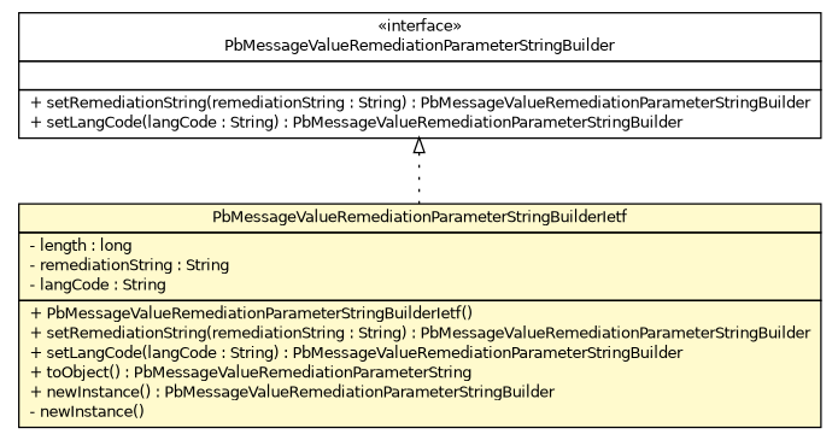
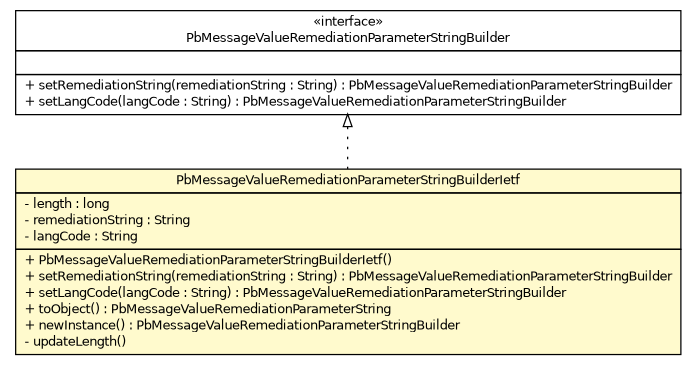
  digraph {
    nodesep=0.25
    ranksep=0.5
    node [fontcolor=black fontname=Helvetica fontsize=10.0 shape=plaintext]
    n1 [label=<<table title="org.ietf.nea.pb.message.util.PbMessageValueRemediationParameterStringBuilder" border="0" cellborder="1" cellspacing="0" cellpadding="2" port="p" href="./PbMessageValueRemediationParameterStringBuilder.html"> 		<tr><td><table border="0" cellspacing="0" cellpadding="1"> <tr><td align="center" balign="center"> &#171;interface&#187; </td></tr> <tr><td align="center" balign="center"> PbMessageValueRemediationParameterStringBuilder </td></tr> 		</table></td></tr> 		<tr><td><table border="0" cellspacing="0" cellpadding="1"> <tr><td align="left" balign="left">  </td></tr> 		</table></td></tr> 		<tr><td><table border="0" cellspacing="0" cellpadding="1"> <tr><td align="left" balign="left"> + setRemediationString(remediationString : String) : PbMessageValueRemediationParameterStringBuilder </td></tr> <tr><td align="left" balign="left"> + setLangCode(langCode : String) : PbMessageValueRemediationParameterStringBuilder </td></tr> 		</table></td></tr> 		</table>>]
-   n2 [label=<<table title="org.ietf.nea.pb.message.util.PbMessageValueRemediationParameterStringBuilderIetf" border="0" cellborder="1" cellspacing="0" cellpadding="2" port="p" bgcolor="lemonChiffon" href="./PbMessageValueRemediationParameterStringBuilderIetf.html"> 		<tr><td><table border="0" cellspacing="0" cellpadding="1"> <tr><td align="center" balign="center"> PbMessageValueRemediationParameterStringBuilderIetf </td></tr> 		</table></td></tr> 		<tr><td><table border="0" cellspacing="0" cellpadding="1"> <tr><td align="left" balign="left"> - length : long </td></tr> <tr><td align="left" balign="left"> - remediationString : String </td></tr> <tr><td align="left" balign="left"> - langCode : String </td></tr> 		</table></td></tr> 		<tr><td><table border="0" cellspacing="0" cellpadding="1"> <tr><td align="left" balign="left"> + PbMessageValueRemediationParameterStringBuilderIetf() </td></tr> <tr><td align="left" balign="left"> + setRemediationString(remediationString : String) : PbMessageValueRemediationParameterStringBuilder </td></tr> <tr><td align="left" balign="left"> + setLangCode(langCode : String) : PbMessageValueRemediationParameterStringBuilder </td></tr> <tr><td align="left" balign="left"> + toObject() : PbMessageValueRemediationParameterString </td></tr> <tr><td align="left" balign="left"> + newInstance() : PbMessageValueRemediationParameterStringBuilder </td></tr> <tr><td align="left" balign="left"> - newInstance() </td></tr> 		</table></td></tr> 		</table>>]
+   n2 [label=<<table title="org.ietf.nea.pb.message.util.PbMessageValueRemediationParameterStringBuilderIetf" border="0" cellborder="1" cellspacing="0" cellpadding="2" port="p" bgcolor="lemonChiffon" href="./PbMessageValueRemediationParameterStringBuilderIetf.html"> 		<tr><td><table border="0" cellspacing="0" cellpadding="1"> <tr><td align="center" balign="center"> PbMessageValueRemediationParameterStringBuilderIetf </td></tr> 		</table></td></tr> 		<tr><td><table border="0" cellspacing="0" cellpadding="1"> <tr><td align="left" balign="left"> - length : long </td></tr> <tr><td align="left" balign="left"> - remediationString : String </td></tr> <tr><td align="left" balign="left"> - langCode : String </td></tr> 		</table></td></tr> 		<tr><td><table border="0" cellspacing="0" cellpadding="1"> <tr><td align="left" balign="left"> + PbMessageValueRemediationParameterStringBuilderIetf() </td></tr> <tr><td align="left" balign="left"> + setRemediationString(remediationString : String) : PbMessageValueRemediationParameterStringBuilder </td></tr> <tr><td align="left" balign="left"> + setLangCode(langCode : String) : PbMessageValueRemediationParameterStringBuilder </td></tr> <tr><td align="left" balign="left"> + toObject() : PbMessageValueRemediationParameterString </td></tr> <tr><td align="left" balign="left"> + newInstance() : PbMessageValueRemediationParameterStringBuilder </td></tr> <tr><td align="left" balign="left"> - updateLength() </td></tr> 		</table></td></tr> 		</table>>]
    n1 -> n2 [arrowtail=empty dir=back fontname=Helvetica fontsize=10 headport=p labelfontname=Helvetica labelfontsize=10 style=dotted tailport=p]
  }
